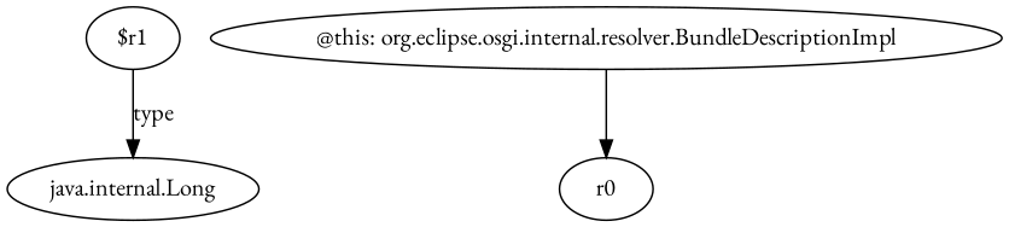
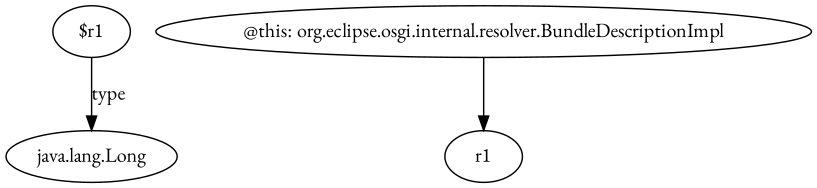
  digraph {
    fontname="EB Garamond"
    node [fontname="EB Garamond"]
    edge [fontname="EB Garamond"]
-   n1 [label="java.internal.Long"]
+   n1 [label="java.lang.Long"]
    n2 [label="$r1"]
    n3 [label="@this: org.eclipse.osgi.internal.resolver.BundleDescriptionImpl"]
-   n4 [label=r0]
+   n4 [label=r1]
    n2 -> n1 [label=type]
    n3 -> n4
  }
